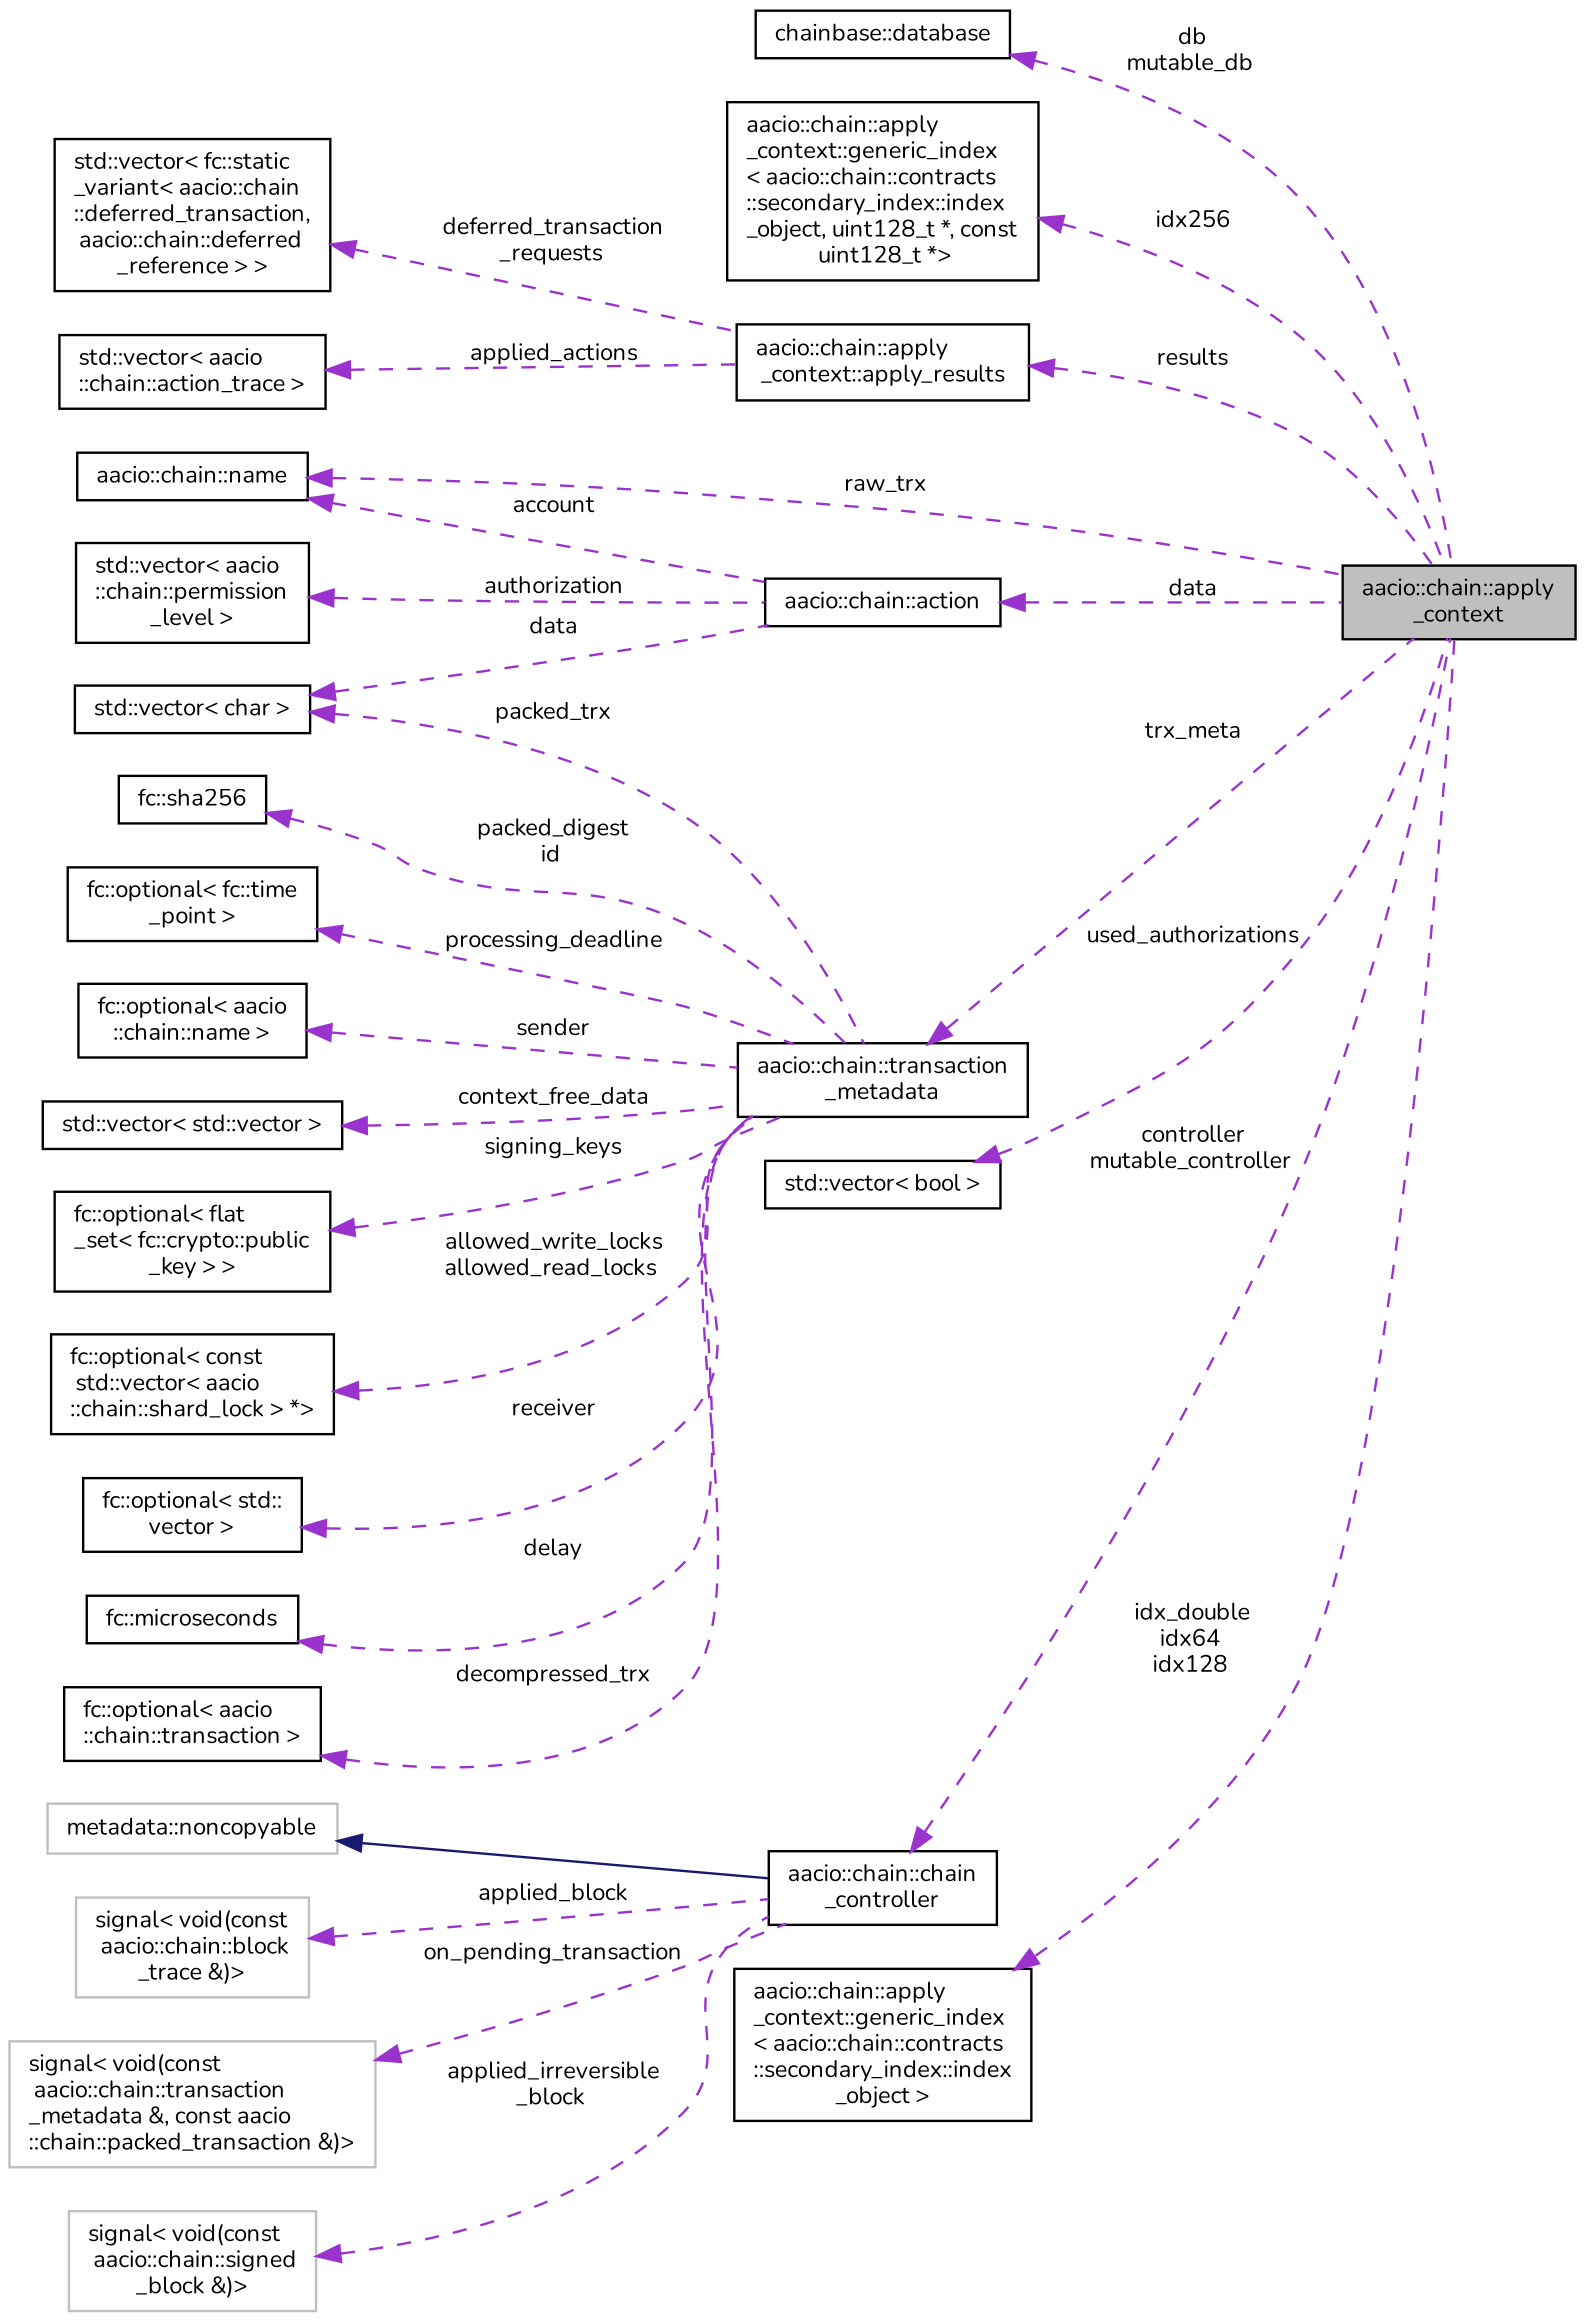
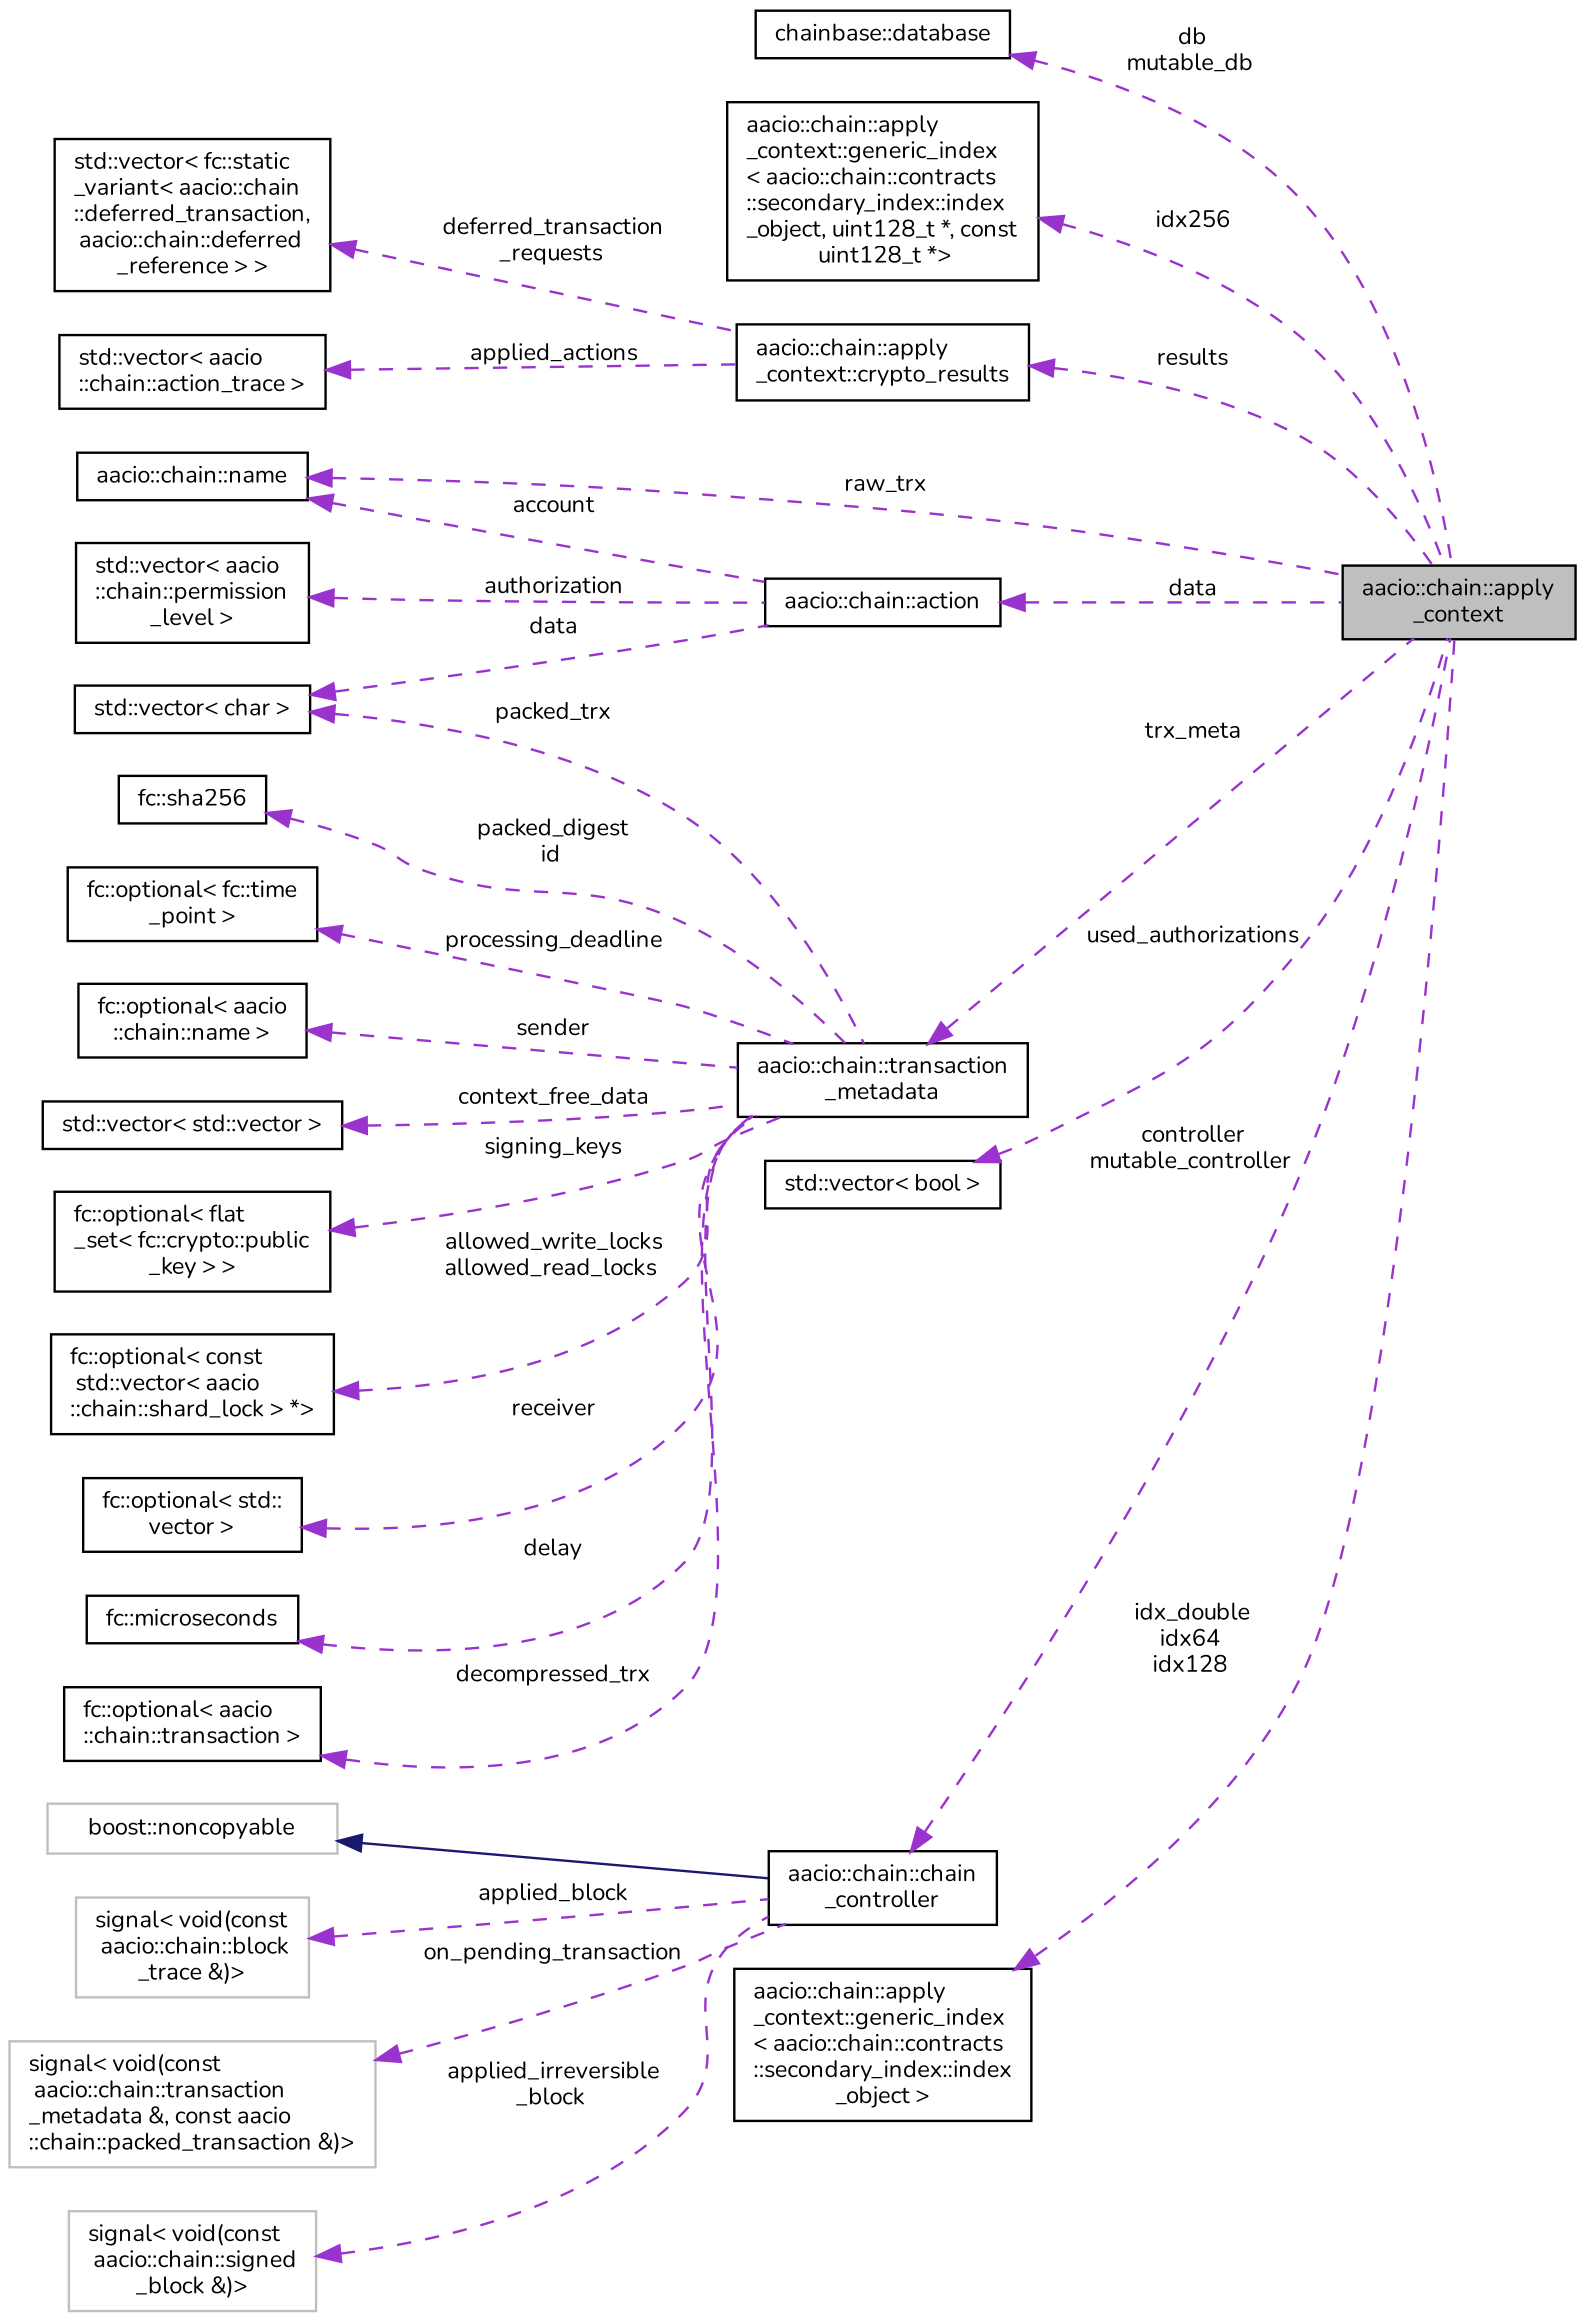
  digraph {
    fontname=Nunito
    rankdir=LR
    node [color=black fillcolor=white fontname=Nunito fontsize=10 shape=record style=filled]
    edge [color=darkorchid3 dir=back fontname=Nunito fontsize=10 labelfontname=Helvetica labelfontsize=10 style=dashed]
    n1 [fillcolor=grey75 fontcolor=black height=0.2 label="aacio::chain::apply\l_context" width=0.4]
    n2 [height=0.2 label="chainbase::database" width=0.4]
    n3 [height=0.2 label="aacio::chain::apply\l_context::generic_index\l\< aacio::chain::contracts\l::secondary_index::index\l_object, uint128_t *, const\l uint128_t *\>" width=0.4]
-   n4 [height=0.2 label="aacio::chain::apply\l_context::apply_results" width=0.4]
+   n4 [height=0.2 label="aacio::chain::apply\l_context::crypto_results" width=0.4]
    n5 [height=0.2 label="std::vector\< fc::static\l_variant\< aacio::chain\l::deferred_transaction,\l aacio::chain::deferred\l_reference \> \>" width=0.4]
    n6 [height=0.2 label="std::vector\< aacio\l::chain::action_trace \>" width=0.4]
    n7 [height=0.2 label="aacio::chain::action" width=0.4]
    n8 [height=0.2 label="std::vector\< char \>" width=0.4]
    n9 [height=0.2 label="aacio::chain::transaction\l_metadata" width=0.4]
    n10 [height=0.2 label="std::vector\< aacio\l::chain::permission\l_level \>" width=0.4]
    n11 [height=0.2 label="aacio::chain::name" width=0.4]
    n12 [height=0.2 label="fc::optional\< fc::time\l_point \>" width=0.4]
    n13 [height=0.2 label="fc::optional\< aacio\l::chain::name \>" width=0.4]
    n14 [height=0.2 label="std::vector\< std::vector \>" width=0.4]
    n15 [height=0.2 label="fc::optional\< flat\l_set\< fc::crypto::public\l_key \> \>" width=0.4]
    n16 [height=0.2 label="fc::optional\< const\l std::vector\< aacio\l::chain::shard_lock \> *\>" width=0.4]
    n17 [height=0.2 label="fc::optional\< std::\lvector \>" width=0.4]
    n18 [height=0.2 label="fc::microseconds" width=0.4]
    n19 [height=0.2 label="fc::optional\< aacio\l::chain::transaction \>" width=0.4]
    n20 [height=0.2 label="fc::sha256" width=0.4]
    n21 [height=0.2 label="std::vector\< bool \>" width=0.4]
    n22 [height=0.2 label="aacio::chain::chain\l_controller" width=0.4]
-   n23 [color=grey75 height=0.2 label="metadata::noncopyable" width=0.4]
+   n23 [color=grey75 height=0.2 label="boost::noncopyable" width=0.4]
    n24 [color=grey75 height=0.2 label="signal\< void(const\l aacio::chain::block\l_trace &)\>" width=0.4]
    n25 [color=grey75 height=0.2 label="signal\< void(const\l aacio::chain::transaction\l_metadata &, const aacio\l::chain::packed_transaction &)\>" width=0.4]
    n26 [color=grey75 height=0.2 label="signal\< void(const\l aacio::chain::signed\l_block &)\>" width=0.4]
    n27 [height=0.2 label="aacio::chain::apply\l_context::generic_index\l\< aacio::chain::contracts\l::secondary_index::index\l_object \>" width=0.4]
    n2 -> n1 [label=" db\nmutable_db"]
    n3 -> n1 [label=" idx256"]
    n4 -> n1 [label=" results"]
    n5 -> n4 [label=" deferred_transaction\l_requests"]
    n6 -> n4 [label=" applied_actions"]
    n7 -> n1 [label=" data"]
    n8 -> n7 [label=" data"]
    n8 -> n9 [label=" packed_trx"]
    n9 -> n1 [label=" trx_meta"]
    n10 -> n7 [label=" authorization"]
    n11 -> n1 [label=" raw_trx"]
    n11 -> n7 [label=" account"]
    n12 -> n9 [label=" processing_deadline"]
    n13 -> n9 [label=" sender"]
    n14 -> n9 [label=" context_free_data"]
    n15 -> n9 [label=" signing_keys"]
    n16 -> n9 [label=" allowed_write_locks\nallowed_read_locks"]
    n17 -> n9 [label=" receiver"]
    n18 -> n9 [label=" delay"]
    n19 -> n9 [label=" decompressed_trx"]
    n20 -> n9 [label=" packed_digest\nid"]
    n21 -> n1 [label=" used_authorizations"]
    n22 -> n1 [label=" controller\nmutable_controller"]
    n23 -> n22 [color=midnightblue style=solid]
    n24 -> n22 [label=" applied_block"]
    n25 -> n22 [label=" on_pending_transaction"]
    n26 -> n22 [label=" applied_irreversible\l_block"]
    n27 -> n1 [label=" idx_double\nidx64\nidx128"]
  }
